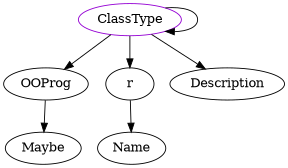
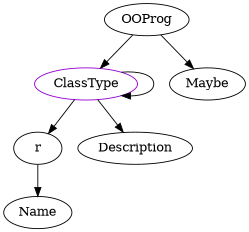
  digraph {
    n1 [color=darkviolet label=ClassType shape=oval]
    OOProg
    r
    Description
    Maybe
    Name
    n1 -> n1
-   n1 -> OOProg
+   OOProg -> n1
    n1 -> r
    n1 -> Description
    OOProg -> Maybe
    r -> Name
  }
